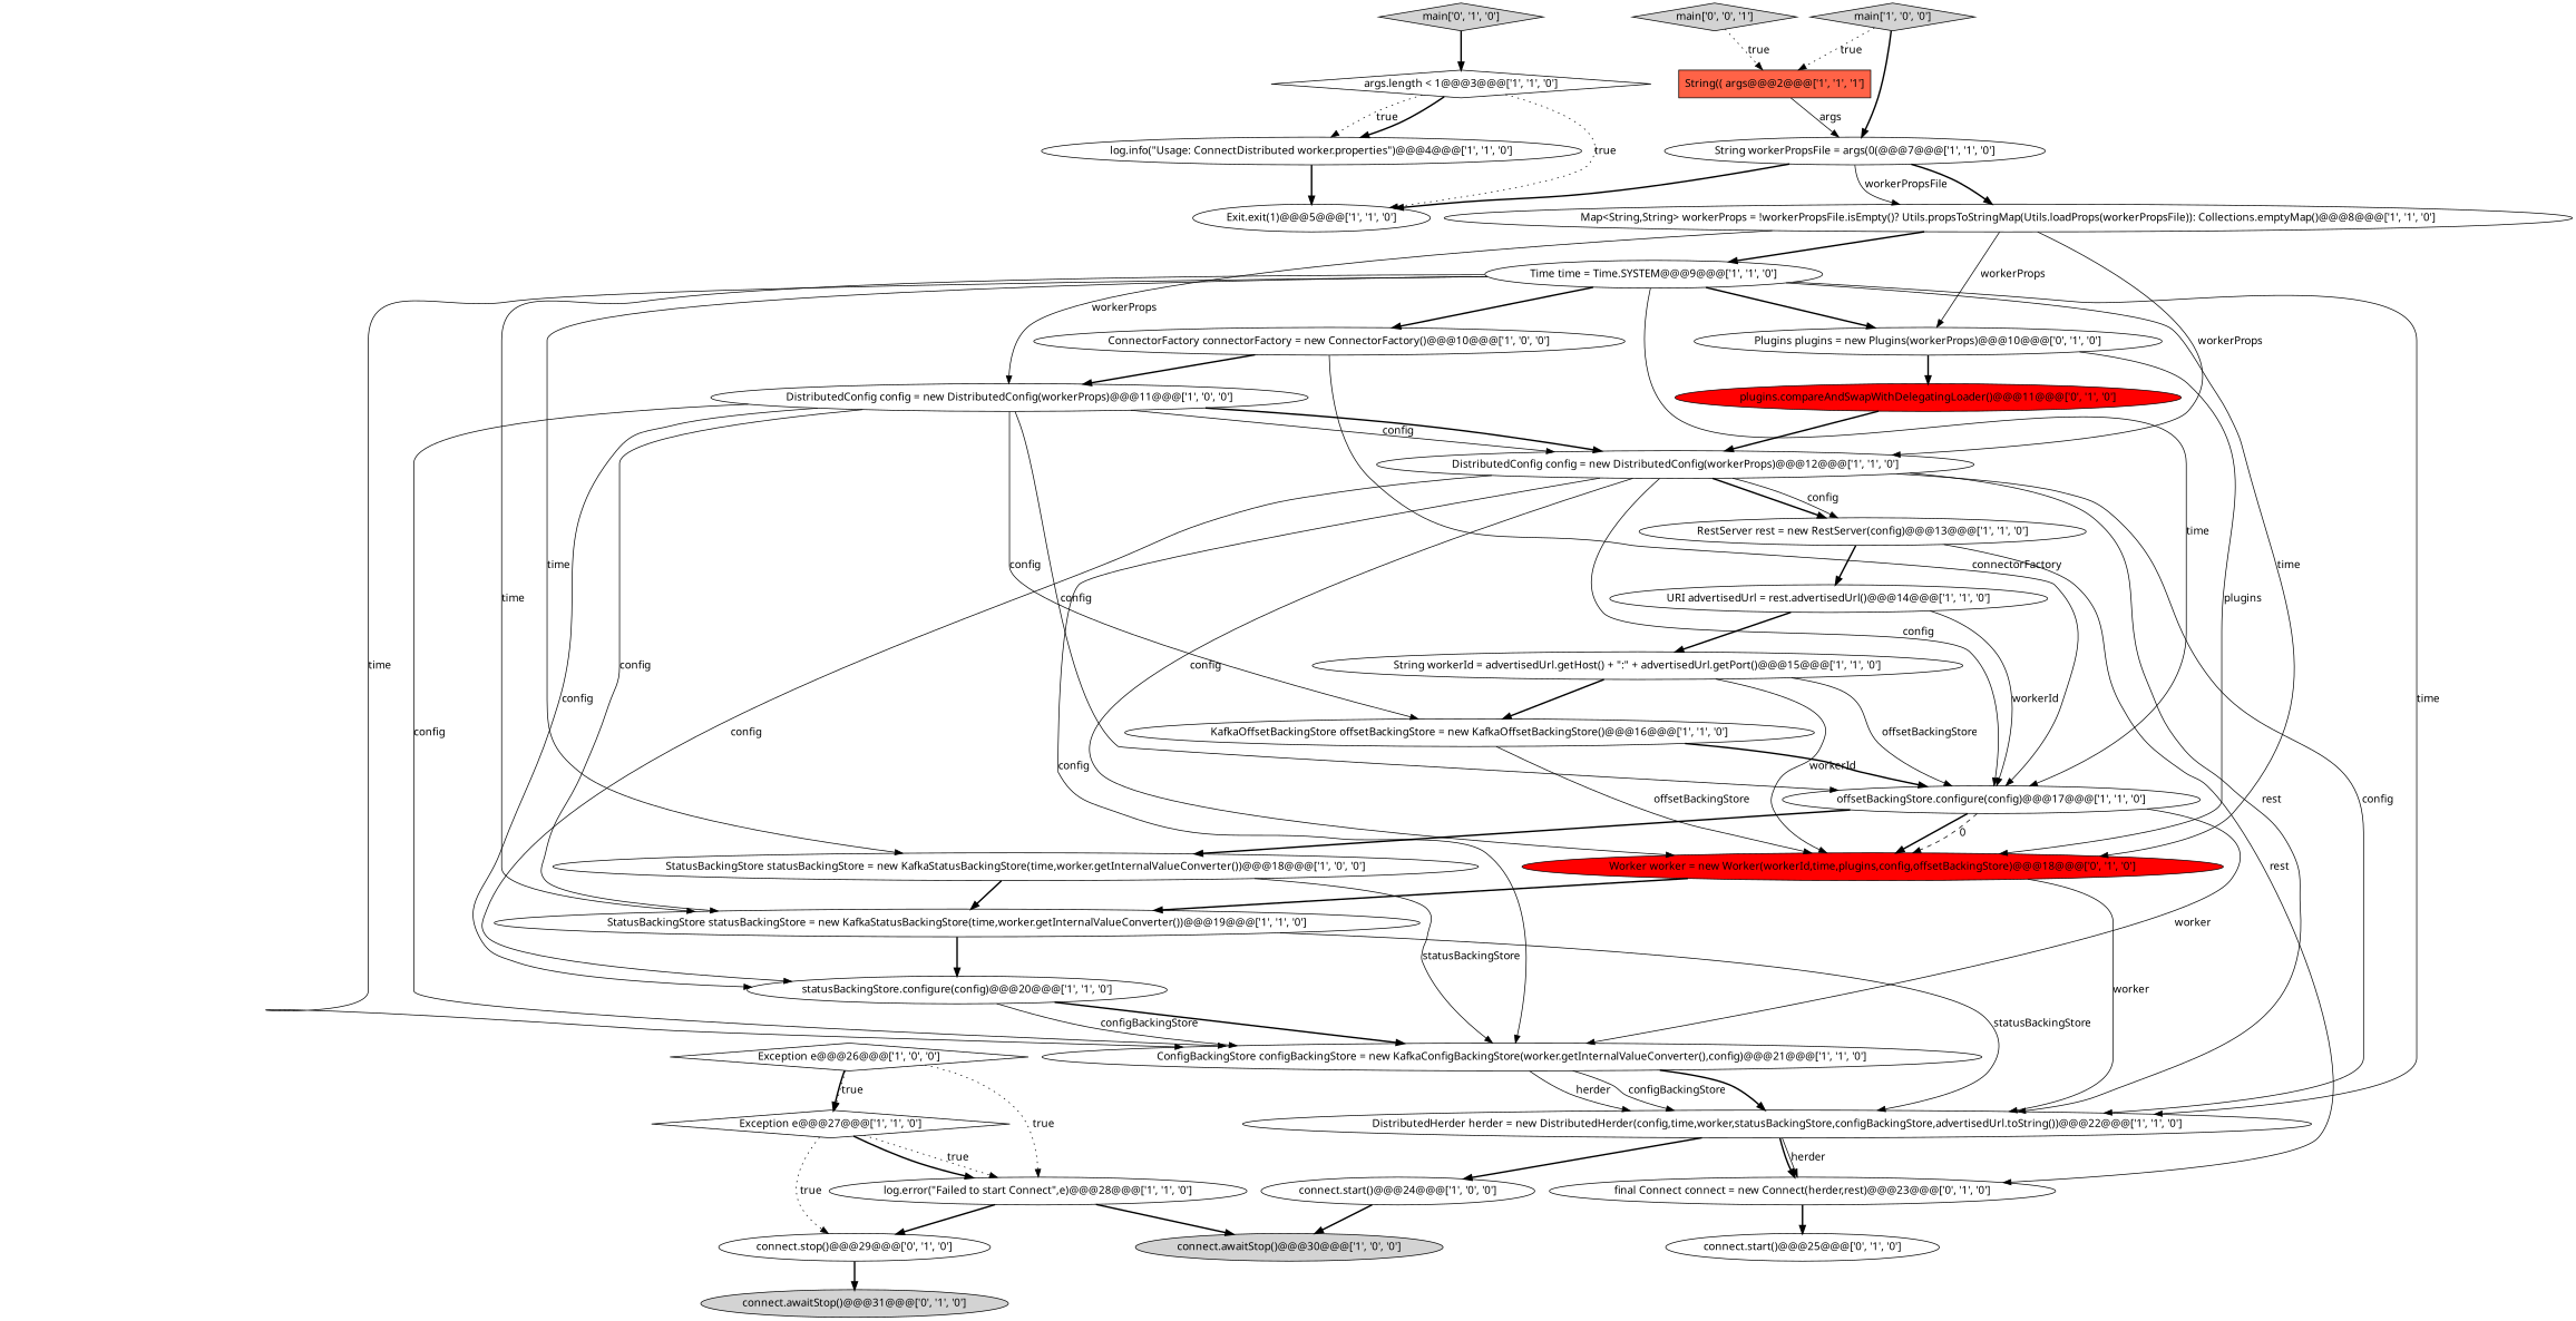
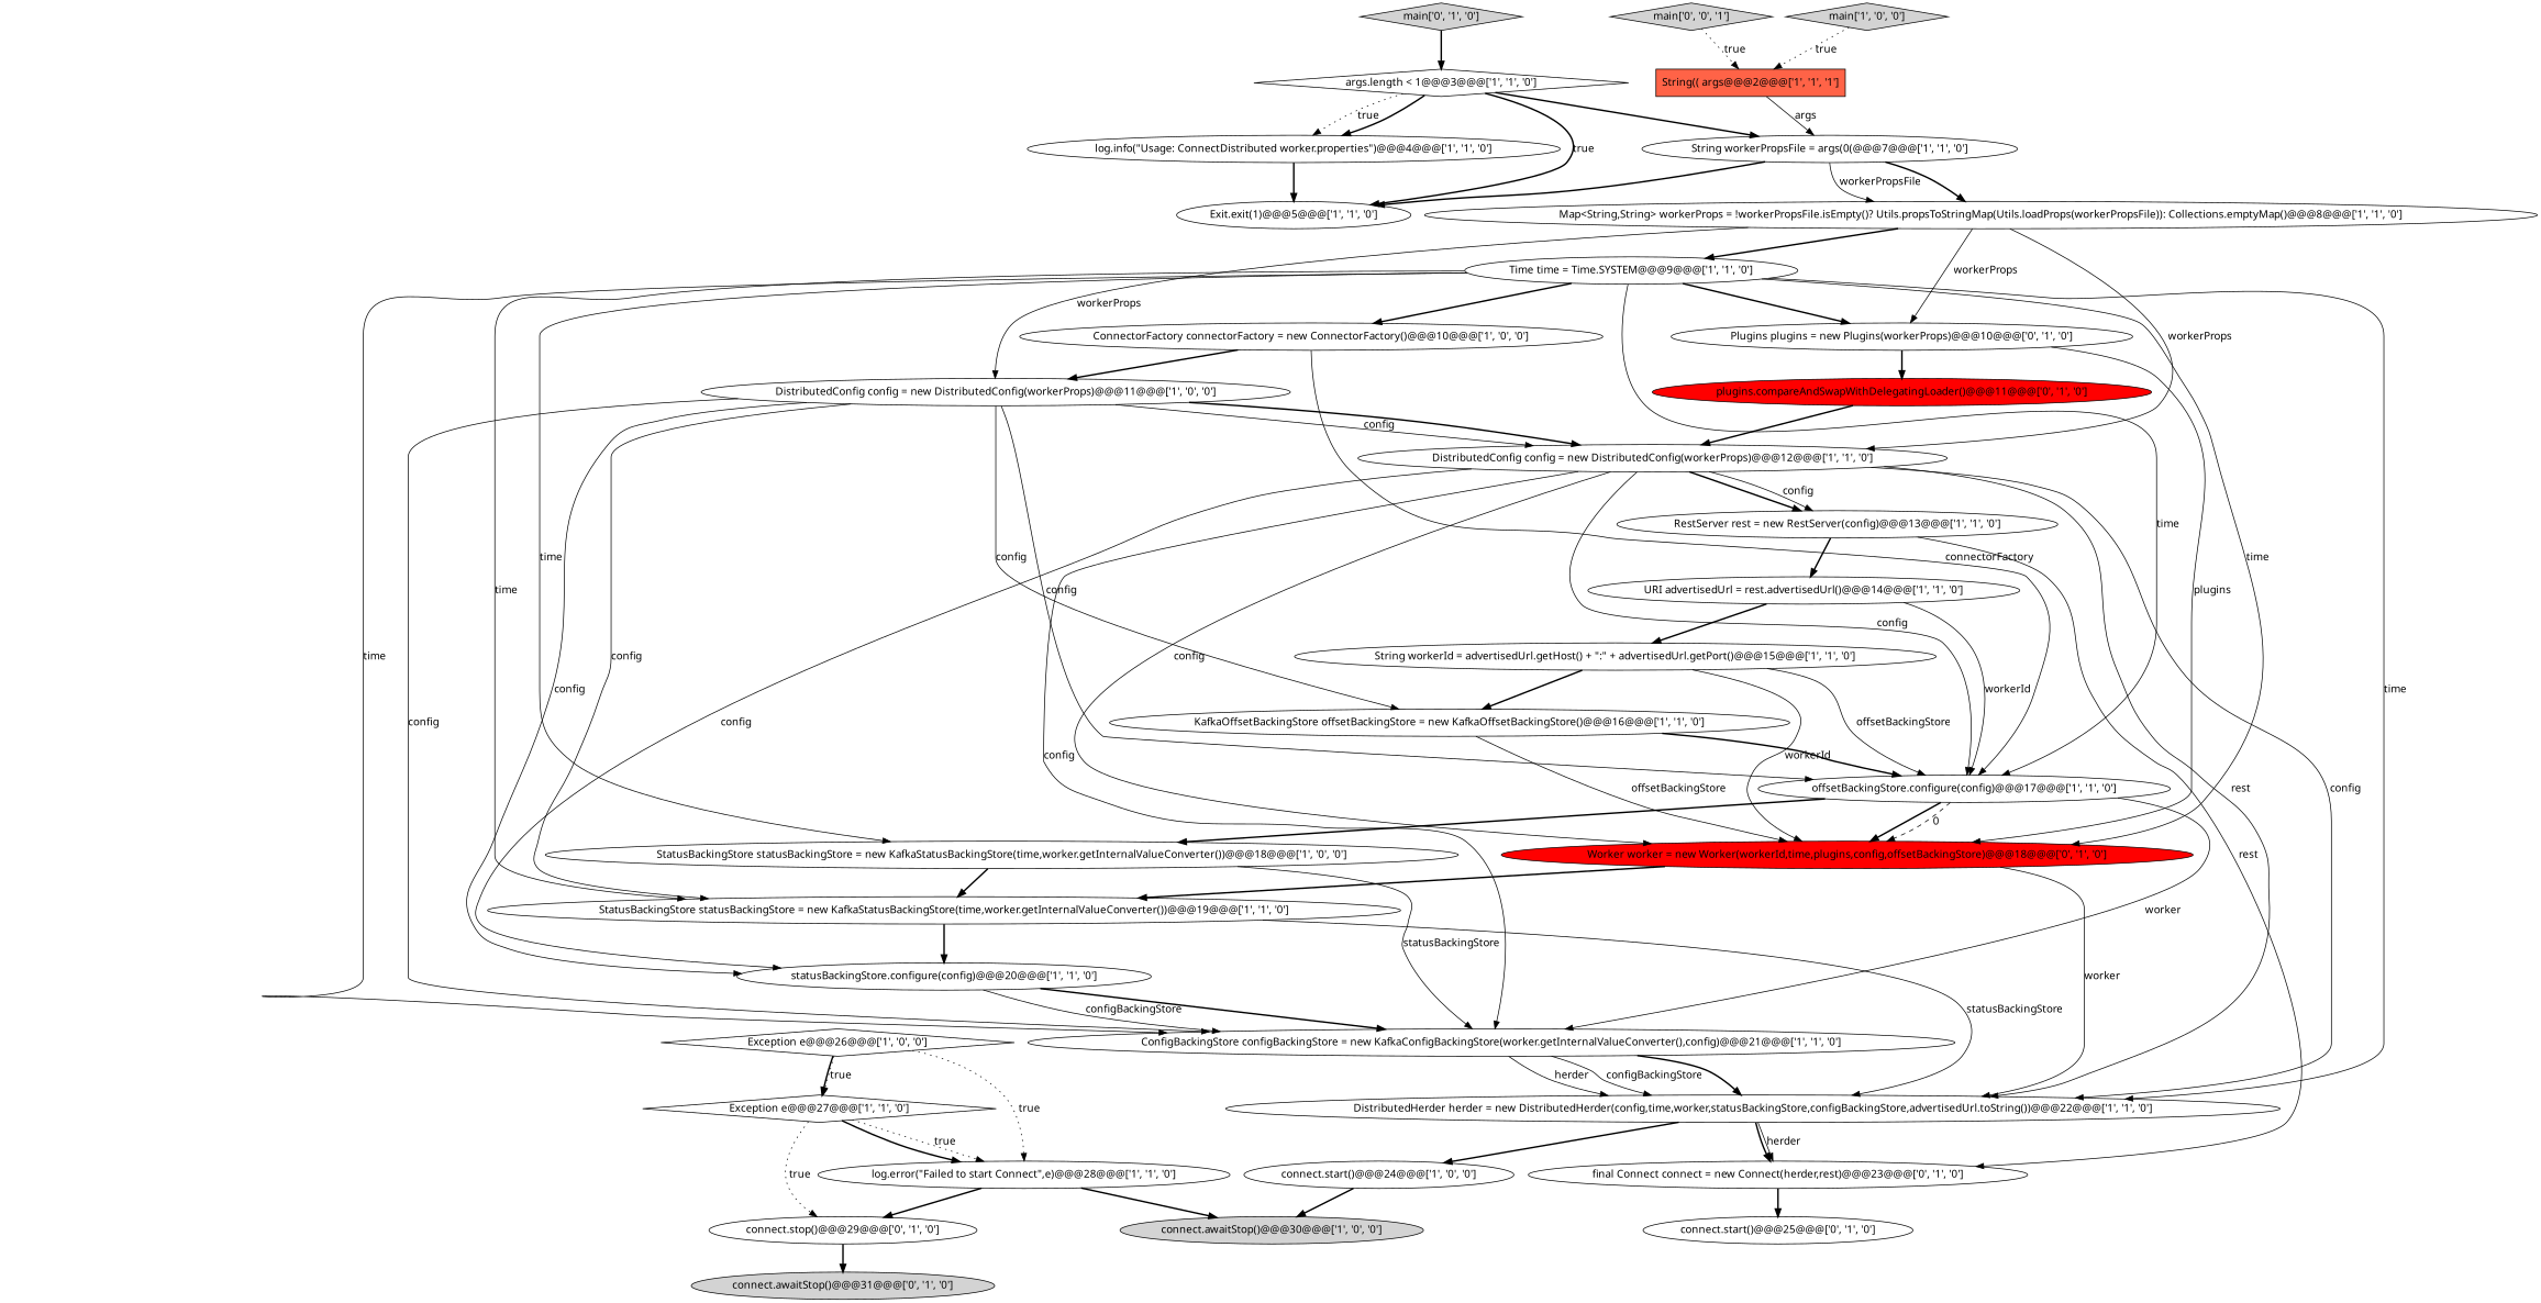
  digraph {
    fontname="Noto Sans"
    node [fillcolor=white fontname="Noto Sans" shape=ellipse style=filled]
    edge [fontname="Noto Sans" style=solid]
    n1 [label="ConfigBackingStore configBackingStore = new KafkaConfigBackingStore(worker.getInternalValueConverter(),config)@@@21@@@['1', '1', '0']"]
    n2 [label="DistributedHerder herder = new DistributedHerder(config,time,worker,statusBackingStore,configBackingStore,advertisedUrl.toString())@@@22@@@['1', '1', '0']"]
    n3 [label="connect.start()@@@24@@@['1', '0', '0']"]
    n4 [label="final Connect connect = new Connect(herder,rest)@@@23@@@['0', '1', '0']"]
    n5 [fillcolor=tomato label="String(( args@@@2@@@['1', '1', '1']" shape=box]
    n6 [label="String workerPropsFile = args(0(@@@7@@@['1', '1', '0']"]
    n7 [label="Exit.exit(1)@@@5@@@['1', '1', '0']"]
    n8 [label="Map<String,String> workerProps = !workerPropsFile.isEmpty()? Utils.propsToStringMap(Utils.loadProps(workerPropsFile)): Collections.emptyMap()@@@8@@@['1', '1', '0']"]
    n9 [label="StatusBackingStore statusBackingStore = new KafkaStatusBackingStore(time,worker.getInternalValueConverter())@@@18@@@['1', '0', '0']"]
    n10 [label="StatusBackingStore statusBackingStore = new KafkaStatusBackingStore(time,worker.getInternalValueConverter())@@@19@@@['1', '1', '0']"]
    n11 [label="statusBackingStore.configure(config)@@@20@@@['1', '1', '0']"]
    n12 [label="connect.stop()@@@29@@@['0', '1', '0']"]
    n13 [fillcolor=lightgray label="connect.awaitStop()@@@31@@@['0', '1', '0']"]
    n14 [label="offsetBackingStore.configure(config)@@@17@@@['1', '1', '0']"]
    n15 [fillcolor=red label="Worker worker = new Worker(workerId,time,plugins,config,offsetBackingStore)@@@18@@@['0', '1', '0']"]
    n16 [label="DistributedConfig config = new DistributedConfig(workerProps)@@@11@@@['1', '0', '0']"]
    n17 [label="DistributedConfig config = new DistributedConfig(workerProps)@@@12@@@['1', '1', '0']"]
    n18 [label="Plugins plugins = new Plugins(workerProps)@@@10@@@['0', '1', '0']"]
    n19 [label="Time time = Time.SYSTEM@@@9@@@['1', '1', '0']"]
    n20 [fillcolor=lightgray label="connect.awaitStop()@@@30@@@['1', '0', '0']"]
    n21 [label="KafkaOffsetBackingStore offsetBackingStore = new KafkaOffsetBackingStore()@@@16@@@['1', '1', '0']"]
    n22 [fillcolor=lightgray label="main['0', '1', '0']" shape=diamond]
    n23 [label="args.length < 1@@@3@@@['1', '1', '0']" shape=diamond]
    n24 [label="log.info(\"Usage: ConnectDistributed worker.properties\")@@@4@@@['1', '1', '0']"]
    n25 [label="String workerId = advertisedUrl.getHost() + \":\" + advertisedUrl.getPort()@@@15@@@['1', '1', '0']"]
    n26 [label="RestServer rest = new RestServer(config)@@@13@@@['1', '1', '0']"]
    n27 [fillcolor=red label="plugins.compareAndSwapWithDelegatingLoader()@@@11@@@['0', '1', '0']"]
    n28 [label="connect.start()@@@25@@@['0', '1', '0']"]
    n29 [label="URI advertisedUrl = rest.advertisedUrl()@@@14@@@['1', '1', '0']"]
    n30 [label="log.error(\"Failed to start Connect\",e)@@@28@@@['1', '1', '0']"]
    n31 [fillcolor=lightgray label="main['0', '0', '1']" shape=diamond]
    n32 [label="Exception e@@@27@@@['1', '1', '0']" shape=diamond]
    n33 [fillcolor=lightgray label="main['1', '0', '0']" shape=diamond]
    n34 [label="ConnectorFactory connectorFactory = new ConnectorFactory()@@@10@@@['1', '0', '0']"]
    n35 [label="Exception e@@@26@@@['1', '0', '0']" shape=diamond]
    n1 -> n2 [style=bold]
    n1 -> n2 [label=herder]
    n1 -> n2 [label=configBackingStore]
    n2 -> n3 [style=bold]
    n2 -> n4 [style=bold]
    n2 -> n4 [label=herder]
    n3 -> n20 [style=bold]
    n4 -> n28 [style=bold]
    n5 -> n6 [label=args]
    n6 -> n7 [style=bold]
    n6 -> n8 [style=bold]
    n6 -> n8 [label=workerPropsFile]
    n8 -> n16 [label=workerProps]
    n8 -> n17 [label=workerProps]
    n8 -> n18 [label=workerProps]
    n8 -> n19 [style=bold]
    n9 -> n1 [label=statusBackingStore]
    n9 -> n10 [style=bold]
    n10 -> n2 [label=statusBackingStore]
    n10 -> n11 [style=bold]
    n11 -> n1 [style=bold]
    n11 -> n1 [label=configBackingStore]
    n12 -> n13 [style=bold]
    n14 -> n1 [label=worker]
    n14 -> n9 [style=bold]
    n14 -> n15 [style=bold]
    n14 -> n15 [label=0 style=dashed]
    n15 -> n2 [label=worker]
    n15 -> n10 [style=bold]
    n16 -> n1 [label=config]
    n16 -> n10 [label=config]
    n16 -> n11 [label=config]
    n16 -> n14 [label=config]
    n16 -> n17 [label=config]
    n16 -> n17 [style=bold]
    n16 -> n21 [label=config]
    n17 -> n1 [label=config]
    n17 -> n2 [label=rest]
    n17 -> n2 [label=config]
    n17 -> n11 [label=config]
    n17 -> n14 [label=config]
    n17 -> n15 [label=config]
    n17 -> n26 [style=bold]
    n17 -> n26 [label=config]
    n18 -> n15 [label=plugins]
    n18 -> n27 [style=bold]
    n19 -> n1 [label=time]
    n19 -> n2 [label=time]
    n19 -> n9 [label=time]
    n19 -> n10 [label=time]
    n19 -> n14 [label=time]
    n19 -> n15 [label=time]
    n19 -> n18 [style=bold]
    n19 -> n34 [style=bold]
    n21 -> n14 [style=bold]
    n21 -> n15 [label=offsetBackingStore]
    n22 -> n23 [style=bold]
-   n33 -> n6 [style=bold]
-   n23 -> n7 [label=true style=dotted]
+   n23 -> n6 [style=bold]
+   n23 -> n7 [label=true style=bold]
    n23 -> n24 [label=true style=dotted]
    n23 -> n24 [style=bold]
    n24 -> n7 [style=bold]
    n25 -> n14 [label=offsetBackingStore]
    n25 -> n15 [label=workerId]
    n25 -> n21 [style=bold]
    n26 -> n4 [label=rest]
    n26 -> n29 [style=bold]
    n27 -> n17 [style=bold]
    n29 -> n14 [label=workerId]
    n29 -> n25 [style=bold]
    n30 -> n12 [style=bold]
    n30 -> n20 [style=bold]
    n31 -> n5 [label=true style=dotted]
    n32 -> n12 [label=true style=dotted]
    n32 -> n30 [label=true style=dotted]
    n32 -> n30 [style=bold]
    n33 -> n5 [label=true style=dotted]
    n34 -> n14 [label=connectorFactory]
    n34 -> n16 [style=bold]
    n35 -> n30 [label=true style=dotted]
    n35 -> n32 [label=true style=dotted]
    n35 -> n32 [style=bold]
  }
